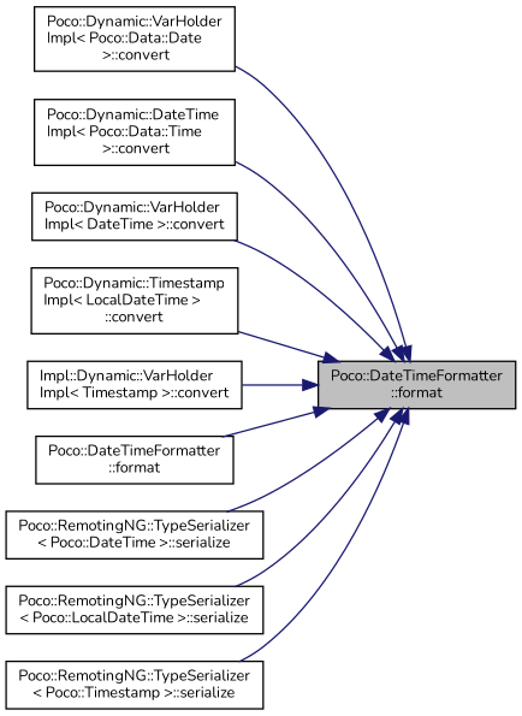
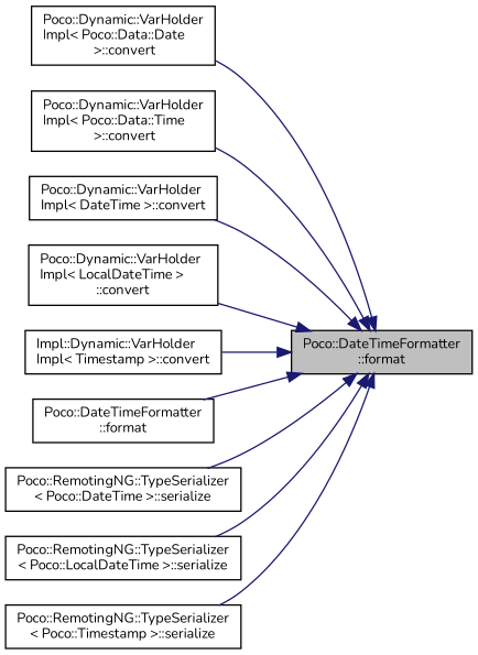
  digraph {
    fontname=Nunito
    rankdir=RL
    node [color=black fillcolor=white fontname=Nunito fontsize=10 shape=record style=filled]
    edge [color=midnightblue dir=back fontname=Nunito fontsize=10 labelfontname=Helvetica labelfontsize=10 style=solid]
    n1 [fillcolor=grey75 fontcolor=black height=0.2 label="Poco::DateTimeFormatter\l::format" width=0.4]
    n2 [height=0.2 label="Poco::Dynamic::VarHolder\lImpl\< Poco::Data::Date\l \>::convert" width=0.4]
-   n3 [height=0.2 label="Poco::Dynamic::DateTime\lImpl\< Poco::Data::Time\l \>::convert" width=0.4]
+   n3 [height=0.2 label="Poco::Dynamic::VarHolder\lImpl\< Poco::Data::Time\l \>::convert" width=0.4]
    n4 [height=0.2 label="Poco::Dynamic::VarHolder\lImpl\< DateTime \>::convert" width=0.4]
-   n5 [height=0.2 label="Poco::Dynamic::Timestamp\lImpl\< LocalDateTime \>\l::convert" width=0.4]
+   n5 [height=0.2 label="Poco::Dynamic::VarHolder\lImpl\< LocalDateTime \>\l::convert" width=0.4]
    n6 [height=0.2 label="Impl::Dynamic::VarHolder\lImpl\< Timestamp \>::convert" width=0.4]
    n7 [height=0.2 label="Poco::DateTimeFormatter\l::format" width=0.4]
    n8 [height=0.2 label="Poco::RemotingNG::TypeSerializer\l\< Poco::DateTime \>::serialize" width=0.4]
    n9 [height=0.2 label="Poco::RemotingNG::TypeSerializer\l\< Poco::LocalDateTime \>::serialize" width=0.4]
    n10 [height=0.2 label="Poco::RemotingNG::TypeSerializer\l\< Poco::Timestamp \>::serialize" width=0.4]
    n1 -> n2
    n1 -> n3
    n1 -> n4
    n1 -> n5
    n1 -> n6
    n1 -> n7
    n1 -> n8
    n1 -> n9
    n1 -> n10
  }
